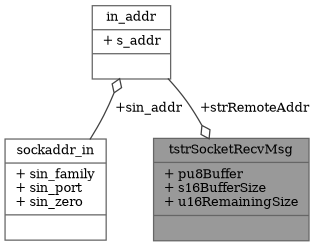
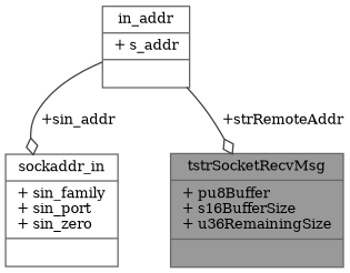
  digraph {
    fontname="DejaVu Serif"
    node [color=gray40 fillcolor=white fontname="DejaVu Serif" fontsize=10 shape=record style=filled]
    edge [arrowhead=odiamond color=grey25 fontname="DejaVu Serif" fontsize=10 labelfontname=FreeSans labelfontsize=10 style=solid]
-   n1 [fillcolor=grey60 fontcolor=black height=0.2 label="{tstrSocketRecvMsg\n|+ pu8Buffer\l+ s16BufferSize\l+ u16RemainingSize\l|}" width=0.4]
+   n1 [fillcolor=grey60 fontcolor=black height=0.2 label="{tstrSocketRecvMsg\n|+ pu8Buffer\l+ s16BufferSize\l+ u36RemainingSize\l|}" width=0.4]
    n2 [height=0.2 label="{sockaddr_in\n|+ sin_family\l+ sin_port\l+ sin_zero\l|}" width=0.4]
    n3 [height=0.2 label="{in_addr\n|+ s_addr\l|}" width=0.4]
    n3 -> n1 [label=" +strRemoteAddr"]
-   n2 -> n3 [label=" +sin_addr"]
+   n3 -> n2 [label=" +sin_addr"]
  }
